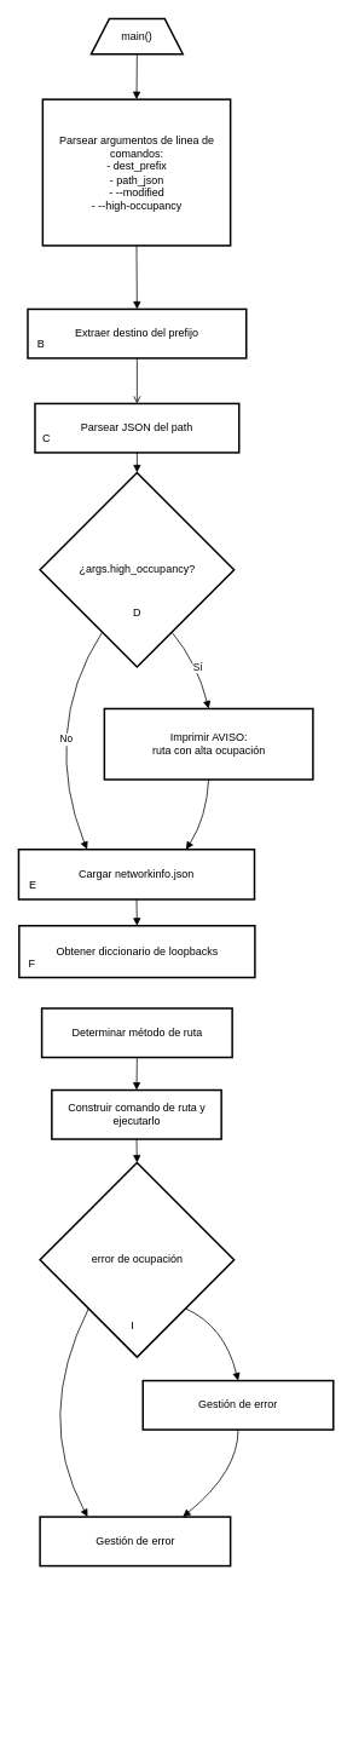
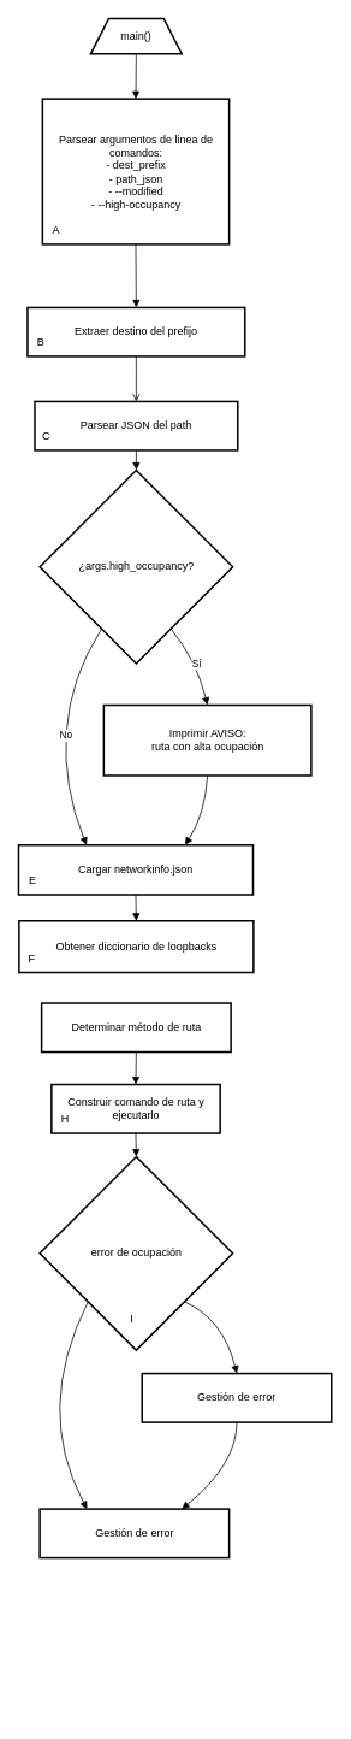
  <mxCell id="0" />
  <mxCell id="1" parent="0" />
  <mxCell id="2" value="main()" style="shape=trapezoid;perimeter=trapezoidPerimeter;fixedSize=1;strokeWidth=2;whiteSpace=wrap;" vertex="1" parent="1"><mxGeometry x="100" y="20" width="101" height="39" as="geometry" /></mxCell>
  <mxCell id="3" value="Parsear argumentos de linea de comandos:&#10;    - dest_prefix&#10;    - path_json&#10;    - --modified&#10;    - --high-occupancy" style="whiteSpace=wrap;strokeWidth=2;" vertex="1" parent="1"><mxGeometry x="46.5" y="109" width="207" height="161" as="geometry" /></mxCell>
  <mxCell id="4" value="¿args.high_occupancy?" style="rhombus;strokeWidth=2;whiteSpace=wrap;" vertex="1" parent="1"><mxGeometry x="43.5" y="520" width="214" height="214" as="geometry" /></mxCell>
  <mxCell id="5" value="Imprimir AVISO: &#10;    ruta con alta ocupación" style="whiteSpace=wrap;strokeWidth=2;" vertex="1" parent="1"><mxGeometry x="114.5" y="780" width="230" height="78" as="geometry" /></mxCell>
  <mxCell id="6" value="Cargar networkinfo.json" style="whiteSpace=wrap;strokeWidth=2;" vertex="1" parent="1"><mxGeometry x="20" y="935" width="260" height="55" as="geometry" /></mxCell>
  <mxCell id="7" value="" style="curved=1;startArrow=none;endArrow=block;exitX=0.5;exitY=1;entryX=0.5;entryY=0;rounded=0;" edge="1" parent="1" source="2" target="3"><mxGeometry relative="1" as="geometry"><Array as="points" /></mxGeometry></mxCell>
  <mxCell id="8" value="" style="curved=1;startArrow=none;endArrow=block;exitX=0.5;exitY=1;entryX=0.5;entryY=0;rounded=0;exitDx=0;exitDy=0;entryDx=0;entryDy=0;" edge="1" parent="1" source="3" target="20"><mxGeometry relative="1" as="geometry"><Array as="points" /><mxPoint x="150.5" y="314" as="sourcePoint" /><mxPoint x="150.5" y="320" as="targetPoint" /></mxGeometry></mxCell>
  <mxCell id="9" value="" style="curved=1;startArrow=none;endArrow=block;exitX=0.5;exitY=1;entryX=0.5;entryY=0;rounded=0;" edge="1" parent="1" target="4"><mxGeometry relative="1" as="geometry"><Array as="points" /><mxPoint x="150.5" y="470" as="sourcePoint" /></mxGeometry></mxCell>
  <mxCell id="10" value="Sí" style="curved=1;startArrow=none;endArrow=block;exitX=0.78;exitY=1;entryX=0.5;entryY=0;rounded=0;" edge="1" parent="1" source="4" target="5"><mxGeometry relative="1" as="geometry"><Array as="points"><mxPoint x="217" y="730" /></Array></mxGeometry></mxCell>
  <mxCell id="11" value="No" style="curved=1;startArrow=none;endArrow=block;exitX=0.22;exitY=1;entryX=0.29;entryY=0;rounded=0;" edge="1" parent="1" source="4" target="6"><mxGeometry relative="1" as="geometry"><Array as="points"><mxPoint x="77" y="750" /><mxPoint x="69" y="870" /></Array></mxGeometry></mxCell>
  <mxCell id="12" value="" style="curved=1;startArrow=none;endArrow=block;exitX=0.5;exitY=1;entryX=0.71;entryY=0;rounded=0;" edge="1" parent="1" source="5" target="6"><mxGeometry relative="1" as="geometry"><Array as="points"><mxPoint x="227" y="900" /></Array></mxGeometry></mxCell>
  <mxCell id="13" value="Sí" style="curved=1;startArrow=none;endArrow=block;exitX=0.72;exitY=1;entryX=0.5;entryY=0;rounded=0;" edge="1" parent="1"><mxGeometry relative="1" as="geometry"><Array as="points"><mxPoint x="231.5" y="1693" /></Array><mxPoint x="231.5" y="1729" as="targetPoint" /></mxGeometry></mxCell>
  <mxCell id="14" value="" style="curved=1;startArrow=none;endArrow=block;exitX=0.5;exitY=1;entryX=0.5;entryY=0;rounded=0;" edge="1" parent="1"><mxGeometry relative="1" as="geometry"><Array as="points" /><mxPoint x="231.5" y="1903" as="targetPoint" /></mxGeometry></mxCell>
  <mxCell id="15" value="Determinar método de ruta" style="whiteSpace=wrap;strokeWidth=2;strokeColor=#000000;" vertex="1" parent="1"><mxGeometry x="45.5" y="1110" width="210" height="54" as="geometry" /></mxCell>
  <mxCell id="16" value="" style="curved=1;startArrow=none;endArrow=block;exitX=0.5;exitY=1;entryX=0.5;entryY=0;rounded=0;entryDx=0;entryDy=0;exitDx=0;exitDy=0;" edge="1" parent="1" source="15" target="17"><mxGeometry relative="1" as="geometry"><Array as="points" /><mxPoint x="151.07" y="1204" as="sourcePoint" /><mxPoint x="149" y="1250" as="targetPoint" /></mxGeometry></mxCell>
  <mxCell id="17" value="Construir comando de ruta y ejecutarlo" style="whiteSpace=wrap;strokeWidth=2;strokeColor=#000000;" vertex="1" parent="1"><mxGeometry x="56.5" y="1200" width="187" height="54" as="geometry" /></mxCell>
  <mxCell id="18" value="Gestión de error" style="whiteSpace=wrap;strokeWidth=2;strokeColor=#000000;" vertex="1" parent="1"><mxGeometry x="157" y="1520" width="210" height="54" as="geometry" /></mxCell>
  <mxCell id="19" value="" style="curved=1;startArrow=none;endArrow=block;exitX=0.5;exitY=1;entryX=0.5;entryY=0;rounded=0;entryDx=0;entryDy=0;exitDx=0;exitDy=0;" edge="1" parent="1" source="17" target="32"><mxGeometry relative="1" as="geometry"><Array as="points" /><mxPoint x="128.5" y="1300" as="sourcePoint" /><mxPoint x="128.5" y="1346" as="targetPoint" /></mxGeometry></mxCell>
  <mxCell id="20" value="Extraer destino del prefijo" style="whiteSpace=wrap;strokeWidth=2;" vertex="1" parent="1"><mxGeometry x="30" y="340" width="241" height="54" as="geometry" /></mxCell>
  <mxCell id="21" value="Parsear JSON del path" style="whiteSpace=wrap;strokeWidth=2;" vertex="1" parent="1"><mxGeometry x="38" y="444" width="225" height="54" as="geometry" /></mxCell>
  <mxCell id="22" value="" style="curved=1;startArrow=none;endArrow=open;exitX=0.5;exitY=1;entryX=0.5;entryY=0;rounded=0;exitDx=0;exitDy=0;entryDx=0;entryDy=0;" edge="1" parent="1" source="20" target="21"><mxGeometry relative="1" as="geometry"><Array as="points" /><mxPoint x="137" y="290" as="sourcePoint" /><mxPoint x="138" y="360" as="targetPoint" /></mxGeometry></mxCell>
  <mxCell id="23" value="Obtener diccionario de loopbacks" style="whiteSpace=wrap;strokeWidth=2;" vertex="1" parent="1"><mxGeometry x="20.5" y="1019" width="260" height="57" as="geometry" /></mxCell>
  <mxCell id="24" value="" style="curved=1;startArrow=none;endArrow=block;entryX=0.5;entryY=0;rounded=0;entryDx=0;entryDy=0;exitX=0.5;exitY=1;exitDx=0;exitDy=0;" edge="1" parent="1" source="6" target="23"><mxGeometry relative="1" as="geometry"><Array as="points" /><mxPoint x="147" y="1163" as="targetPoint" /><mxPoint x="147" y="1090" as="sourcePoint" /></mxGeometry></mxCell>
+ <mxCell id="25" value="A" style="text;html=1;align=center;verticalAlign=middle;whiteSpace=wrap;rounded=0;" vertex="1" parent="1"><mxGeometry x="46.5" y="240" width="30" height="30" as="geometry" /></mxCell>
  <mxCell id="26" value="B" style="text;html=1;align=center;verticalAlign=middle;whiteSpace=wrap;rounded=0;" vertex="1" parent="1"><mxGeometry x="30" y="364" width="30" height="30" as="geometry" /></mxCell>
  <mxCell id="27" value="C" style="text;html=1;align=center;verticalAlign=middle;whiteSpace=wrap;rounded=0;" vertex="1" parent="1"><mxGeometry x="36" y="468" width="30" height="30" as="geometry" /></mxCell>
- <mxCell id="28" value="D" style="text;html=1;align=center;verticalAlign=middle;whiteSpace=wrap;rounded=0;" vertex="1" parent="1"><mxGeometry x="135.5" y="660" width="30" height="30" as="geometry" /></mxCell>
  <mxCell id="29" value="E" style="text;html=1;align=center;verticalAlign=middle;whiteSpace=wrap;rounded=0;" vertex="1" parent="1"><mxGeometry x="20.5" y="960" width="30" height="30" as="geometry" /></mxCell>
  <mxCell id="30" value="F" style="text;html=1;align=center;verticalAlign=middle;whiteSpace=wrap;rounded=0;" vertex="1" parent="1"><mxGeometry x="20" y="1046" width="30" height="30" as="geometry" /></mxCell>
+ <mxCell id="31" value="H" style="text;html=1;align=center;verticalAlign=middle;whiteSpace=wrap;rounded=0;" vertex="1" parent="1"><mxGeometry x="56.5" y="1224" width="30" height="30" as="geometry" /></mxCell>
  <mxCell id="32" value="error de ocupación" style="rhombus;strokeWidth=2;whiteSpace=wrap;" vertex="1" parent="1"><mxGeometry x="43.5" y="1280" width="214" height="214" as="geometry" /></mxCell>
  <mxCell id="33" value="Gestión de error" style="whiteSpace=wrap;strokeWidth=2;strokeColor=#000000;" vertex="1" parent="1"><mxGeometry x="43.5" y="1670" width="210" height="54" as="geometry" /></mxCell>
  <mxCell id="34" value="" style="curved=1;startArrow=none;endArrow=block;exitX=1;exitY=1;entryX=0.5;entryY=0;rounded=0;entryDx=0;entryDy=0;exitDx=0;exitDy=0;" edge="1" parent="1" source="32" target="18"><mxGeometry relative="1" as="geometry"><Array as="points"><mxPoint x="247" y="1460" /></Array><mxPoint x="328" y="1430" as="sourcePoint" /><mxPoint x="327" y="1466" as="targetPoint" /></mxGeometry></mxCell>
  <mxCell id="35" value="" style="curved=1;startArrow=none;endArrow=block;exitX=0;exitY=1;entryX=0.25;entryY=0;rounded=0;entryDx=0;entryDy=0;exitDx=0;exitDy=0;" edge="1" parent="1" source="32" target="33"><mxGeometry relative="1" as="geometry"><Array as="points"><mxPoint x="37" y="1560" /></Array><mxPoint x="77.5" y="1458" as="sourcePoint" /><mxPoint x="76.5" y="1494" as="targetPoint" /></mxGeometry></mxCell>
  <mxCell id="36" value="" style="curved=1;startArrow=none;endArrow=block;exitX=0.5;exitY=1;entryX=0.75;entryY=0;rounded=0;entryDx=0;entryDy=0;exitDx=0;exitDy=0;" edge="1" parent="1" source="18" target="33"><mxGeometry relative="1" as="geometry"><Array as="points"><mxPoint x="262" y="1620" /></Array><mxPoint x="237" y="1470" as="sourcePoint" /><mxPoint x="295" y="1549" as="targetPoint" /></mxGeometry></mxCell>
  <mxCell id="37" value="I" style="text;html=1;align=center;verticalAlign=middle;whiteSpace=wrap;rounded=0;" vertex="1" parent="1"><mxGeometry x="130.5" y="1445" width="30" height="30" as="geometry" /></mxCell>
